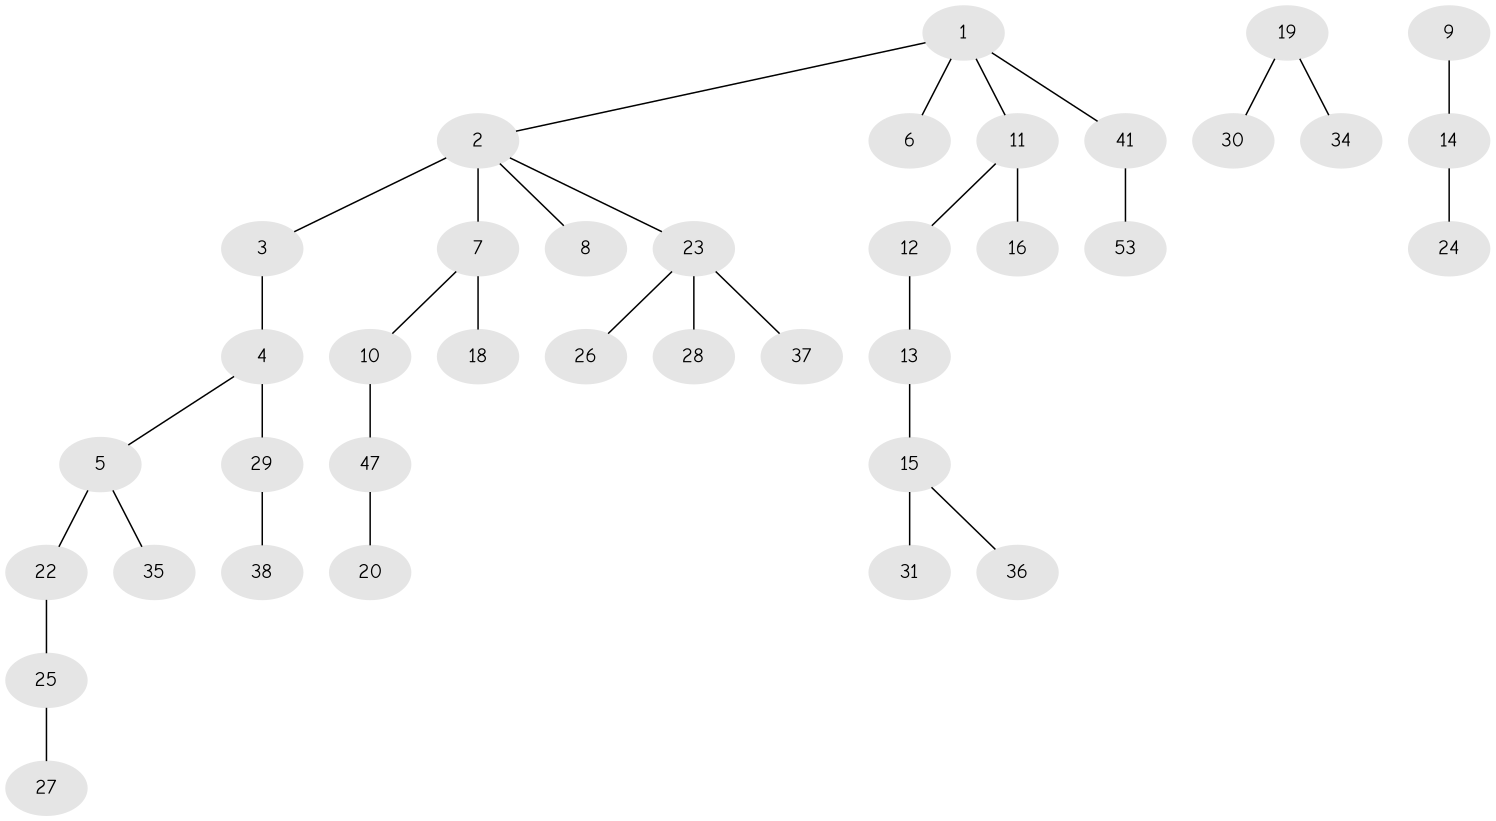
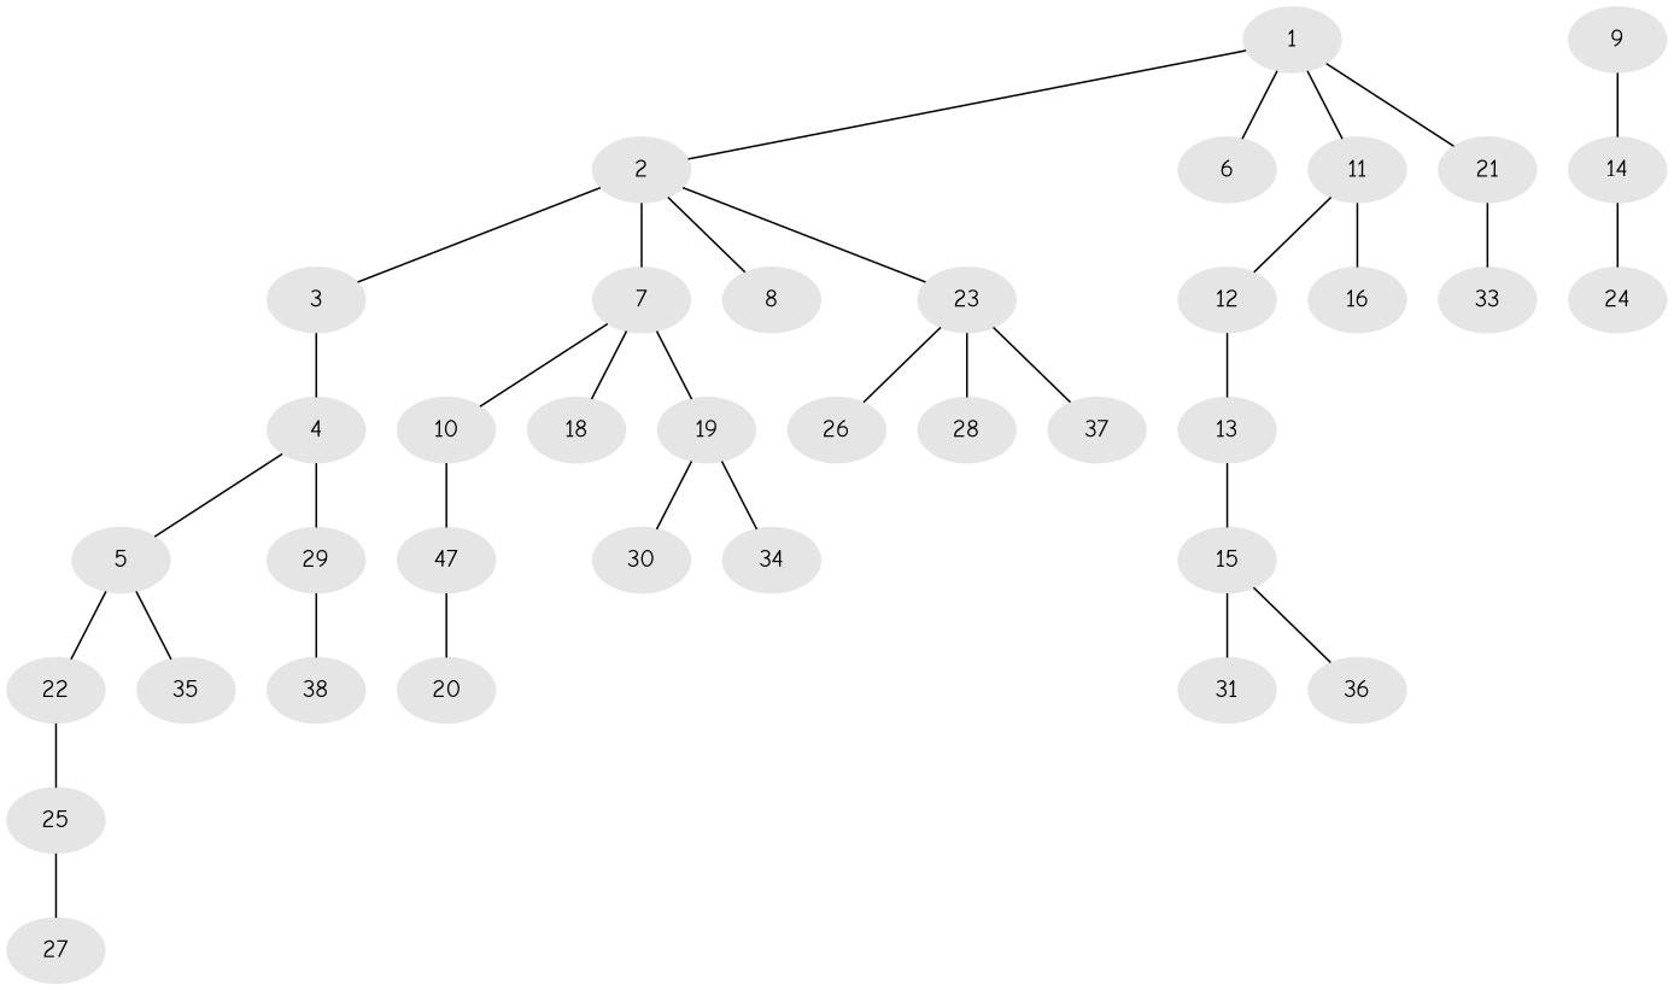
  graph {
    fontname="Comic Neue"
    node [color=gray90 fontname="Comic Neue" style=filled]
    edge [fontname="Comic Neue" weight=1.0]
    1
    2
    6
    11
-   21 [label=41]
+   21
    3
    7
    8
    23
    12
    16
-   33 [label=53]
+   33
    4
    10
    18
    19
    26
    28
    37
    5
    29
    22
    35
    9
    14
    38
    25
    n28 [label=47]
    30
    34
    24
    20
    13
    15
    31
    36
    27
    1 -- 2
    1 -- 6
    1 -- 11
    1 -- 21
    2 -- 3
    2 -- 7 [weight=3.0]
    2 -- 8
    2 -- 23
    11 -- 12
    11 -- 16 [weight=3.0]
    21 -- 33
    3 -- 4 [weight=2.0]
    7 -- 10
    7 -- 18
+   7 -- 19
    23 -- 26
    23 -- 28
    23 -- 37
    12 -- 13 [weight=2.0]
    4 -- 5
    4 -- 29
    10 -- n28
    19 -- 30
    19 -- 34
    5 -- 22 [weight=2.0]
    5 -- 35
    29 -- 38
    22 -- 25
    9 -- 14
    14 -- 24
    25 -- 27
    n28 -- 20
    13 -- 15
    15 -- 31 [weight=3.0]
    15 -- 36
  }
